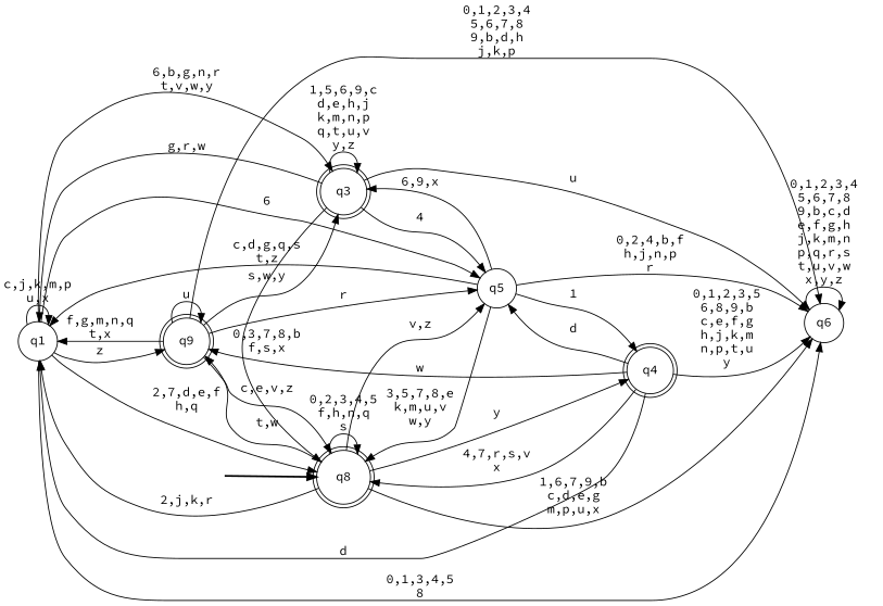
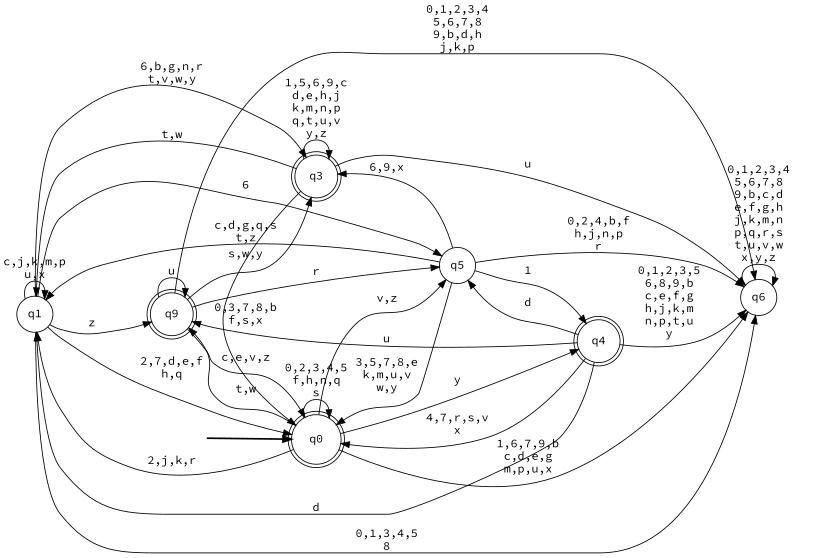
  digraph {
    fontname="Source Code Pro"
    rankdir=LR
    node [fontname="Source Code Pro" shape=doublecircle style="rounded,filled" color=black fillcolor=white]
    edge [fontname="Source Code Pro"]
    __start0 [height=0 shape=none style=invis width=0 color="" fillcolor=""]
-   n2 [label=q8]
+   n2 [label=q0]
    n3 [label=q1 shape=circle style=filled]
    n4 [label=q9]
    n5 [label=q4]
    n6 [label=q5 shape=circle style=filled]
    n7 [label=q6 shape=circle style=filled]
    n8 [label=q3]
    subgraph cluster_1 {
      nodesep=0.15
      ranksep=0.15
      style=invis
      __start0
      n2
    }
    __start0 -> n2 [penwidth=2]
    n2 -> n2 [label="0,2,3,4,5\nf,h,n,q\ns"]
    n2 -> n3 [label="2,j,k,r"]
    n2 -> n4 [label="t,w"]
    n2 -> n5 [label=y]
    n2 -> n6 [label="v,z"]
    n2 -> n7 [label="1,6,7,9,b\nc,d,e,g\nm,p,u,x"]
    n3 -> n2 [label="2,7,d,e,f\nh,q"]
    n3 -> n3 [label="c,j,k,m,p\nu,x"]
    n3 -> n4 [label=z]
    n3 -> n6 [label=6]
    n3 -> n7 [label="0,1,3,4,5\n8"]
    n3 -> n8 [label="6,b,g,n,r\nt,v,w,y"]
    n4 -> n2 [label="c,e,v,z"]
-   n4 -> n3 [label="f,g,m,n,q\nt,x"]
    n4 -> n4 [label=u]
    n4 -> n6 [label=r]
    n4 -> n7 [label="0,1,2,3,4\n5,6,7,8\n9,b,d,h\nj,k,p"]
    n4 -> n8 [label="s,w,y"]
    n5 -> n2 [label="4,7,r,s,v\nx"]
    n5 -> n3 [label=d]
-   n5 -> n4 [label=w]
+   n5 -> n4 [label=u]
    n5 -> n6 [label=d]
    n5 -> n7 [label="0,1,2,3,5\n6,8,9,b\nc,e,f,g\nh,j,k,m\nn,p,t,u\ny"]
    n6 -> n2 [label="3,5,7,8,e\nk,m,u,v\nw,y"]
    n6 -> n3 [label="c,d,g,q,s\nt,z"]
    n6 -> n5 [label=1]
    n6 -> n7 [label="0,2,4,b,f\nh,j,n,p\nr"]
    n6 -> n8 [label="6,9,x"]
    n7 -> n7 [label="0,1,2,3,4\n5,6,7,8\n9,b,c,d\ne,f,g,h\nj,k,m,n\np,q,r,s\nt,u,v,w\nx,y,z"]
    n8 -> n2 [label="0,3,7,8,b\nf,s,x"]
-   n8 -> n3 [label="g,r,w"]
-   n8 -> n6 [label=4]
+   n8 -> n3 [label="t,w"]
    n8 -> n7 [label=u]
    n8 -> n8 [label="1,5,6,9,c\nd,e,h,j\nk,m,n,p\nq,t,u,v\ny,z"]
  }
